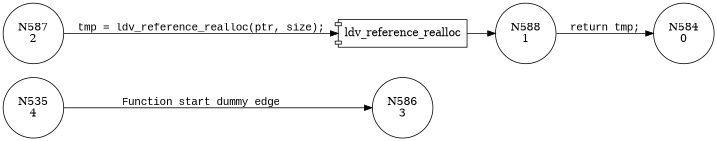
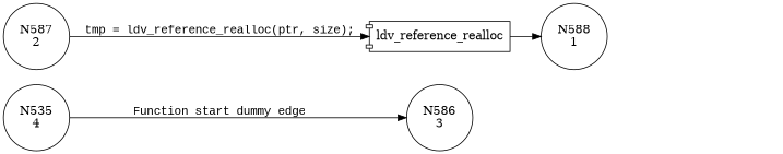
  digraph {
    rankdir=LR
    node [shape=circle]
    edge [fontname="Courier New"]
    n1 [label="N535\n4"]
    n2 [label="N586\n3"]
    n3 [label="N587\n2"]
    n4 [label=ldv_reference_realloc shape=component]
    n5 [label="N588\n1"]
-   n6 [label="N584\n0"]
    n1 -> n2 [label="Function start dummy edge"]
    n3 -> n4 [label="tmp = ldv_reference_realloc(ptr, size);"]
    n4 -> n5
-   n5 -> n6 [label="return tmp;"]
  }
